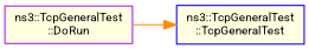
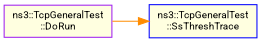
  digraph {
    rankdir=RL
    fontname=Roboto
    node [fillcolor=lightyellow fontname=Roboto fontsize=10 shape=record style=filled]
-   n1 [color=blue fontcolor=black height=0.2 label="ns3::TcpGeneralTest\l::TcpGeneralTest" width=0.4]
+   n1 [color=blue fontcolor=black height=0.2 label="ns3::TcpGeneralTest\l::SsThreshTrace" width=0.4]
    n2 [color=purple height=0.2 label="ns3::TcpGeneralTest\l::DoRun" width=0.4]
    n1 -> n2 [color=darkorange dir=back fontname=Roboto fontsize=10 labelfontname=Helvetica labelfontsize=10 style=solid]
  }
